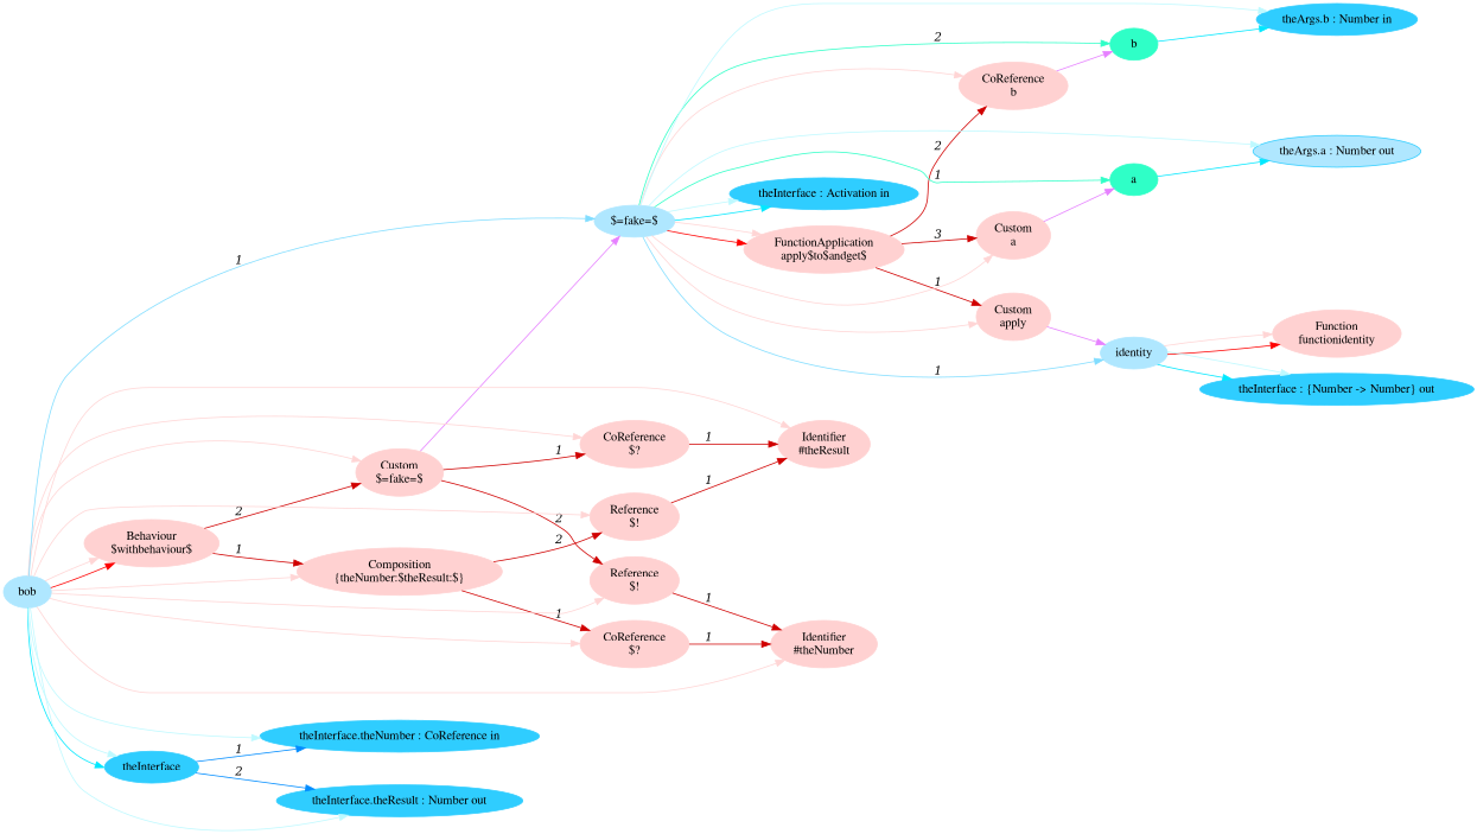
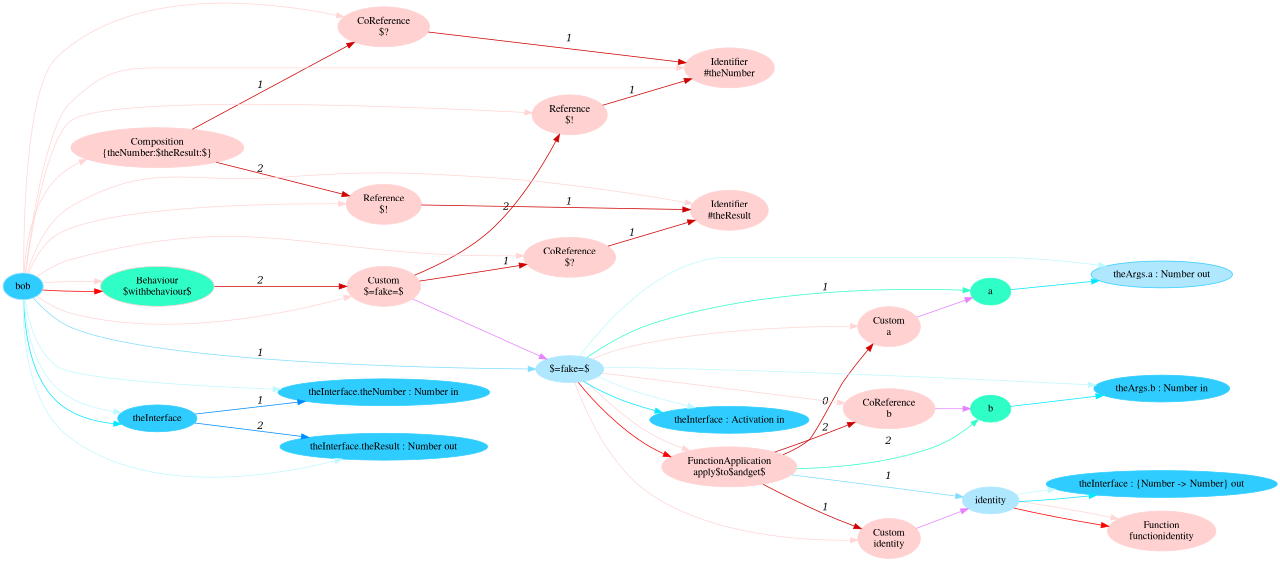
  digraph {
    rankdir=LR
    node [color="#ffd1d1" fontname=Times shape=ellipse style=filled]
    edge [arrowHead=normal arrowsize=1 color="#ffd5d5" dir=forward fontname="Times-Italic"]
    n1 [label="Function\nfunctionidentity"]
-   n2 [label="Custom\napply"]
+   n2 [label="Custom\nidentity"]
    n3 [color="#afe7ff" label=identity]
    n4 [color="#2fcdff" label="theInterface : {Number -> Number} out"]
    n5 [label="CoReference\nb"]
    n6 [color="#2fffc7" label=b]
    n7 [color="#2fcdff" label="theArgs.b : Number in"]
    n8 [label="Custom\na"]
    n9 [color="#2fffc7" label=a]
    n10 [color="#2fcdff" fillcolor="#afe7ff" label="theArgs.a : Number out"]
    n11 [label="FunctionApplication\napply$to$andget$"]
    n12 [label="Identifier\n#theNumber"]
    n13 [label="CoReference\n$?"]
    n14 [label="Identifier\n#theResult"]
    n15 [label="Reference\n$!"]
    n16 [label="Composition\n{theNumber:$theResult:$}"]
    n17 [label="CoReference\n$?"]
    n18 [label="Reference\n$!"]
    n19 [label="Custom\n$=fake=$"]
    n20 [color="#afe7ff" label="$=fake=$"]
    n21 [color="#2fcdff" label="theInterface : Activation in"]
-   n22 [label="Behaviour\n$withbehaviour$"]
-   n23 [color="#afe7ff" label=bob]
+   n22 [label="Behaviour\n$withbehaviour$" fillcolor="#2fffc7"]
+   n23 [color="#afe7ff" label=bob fillcolor="#2fcdff"]
    n24 [color="#2fcdff" label=theInterface]
-   n25 [color="#2fcdff" label="theInterface.theNumber : CoReference in"]
+   n25 [color="#2fcdff" label="theInterface.theNumber : Number in"]
    n26 [color="#2fcdff" label="theInterface.theResult : Number out"]
    n2 -> n3 [color="#e681ff"]
    n3 -> n1 [color="#ff0000"]
    n3 -> n1
    n3 -> n4 [color="#00e8ff"]
    n3 -> n4 [color="#bef9ff"]
    n5 -> n6 [color="#e681ff"]
    n6 -> n7 [color="#00e8ff"]
    n8 -> n9 [color="#e681ff"]
    n9 -> n10 [color="#00e8ff"]
    n11 -> n2 [color="#d00000" label=1]
    n11 -> n5 [color="#d00000" label=2]
-   n11 -> n8 [color="#d00000" label=3]
+   n11 -> n8 [color="#d00000" label=0]
    n13 -> n12 [color="#d00000" label=1]
    n15 -> n14 [color="#d00000" label=1]
    n16 -> n13 [color="#d00000" label=1]
    n16 -> n15 [color="#d00000" label=2]
    n17 -> n14 [color="#d00000" label=1]
    n18 -> n12 [color="#d00000" label=1]
    n19 -> n17 [color="#d00000" label=1]
    n19 -> n18 [color="#d00000" label=2]
    n19 -> n20 [color="#e681ff"]
    n20 -> n2
-   n20 -> n3 [color="#81ddff" label=1]
+   n11 -> n3 [color="#81ddff" label=1]
    n20 -> n5
-   n20 -> n6 [color="#2fffc7" label=2]
+   n11 -> n6 [color="#2fffc7" label=2]
    n20 -> n7 [color="#bef9ff"]
    n20 -> n8
    n20 -> n9 [color="#2fffc7" label=1]
    n20 -> n10 [color="#bef9ff"]
    n20 -> n11 [color="#ff0000"]
    n20 -> n11
    n20 -> n21 [color="#00e8ff"]
    n20 -> n21 [color="#bef9ff"]
-   n22 -> n16 [color="#d00000" label=1]
    n22 -> n19 [color="#d00000" label=2]
    n23 -> n12
    n23 -> n13
    n23 -> n14
    n23 -> n15
    n23 -> n16
    n23 -> n17
    n23 -> n18
    n23 -> n19
    n23 -> n20 [color="#81ddff" label=1]
    n23 -> n22 [color="#ff0000"]
    n23 -> n22
    n23 -> n24 [color="#00e8ff"]
    n23 -> n24 [color="#bef9ff"]
    n23 -> n25 [color="#bef9ff"]
    n23 -> n26 [color="#bef9ff"]
    n24 -> n25 [color="#008cff" label=1]
    n24 -> n26 [color="#008cff" label=2]
  }
